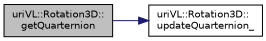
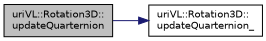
  digraph {
    rankdir=LR
    node [color=black fontname=Helvetica fontsize=10 shape=record style=filled]
-   n1 [fillcolor=grey75 fontcolor=black height=0.2 label="uriVL::Rotation3D::\lgetQuarternion" width=0.4]
+   n1 [fillcolor=grey75 fontcolor=black height=0.2 label="uriVL::Rotation3D::\lupdateQuarternion" width=0.4]
    n2 [fillcolor=white height=0.2 label="uriVL::Rotation3D::\lupdateQuarternion_" width=0.4]
    n1 -> n2 [color=midnightblue fontname=Helvetica fontsize=10 labelfontname=Helvetica labelfontsize=10 style=solid]
  }
